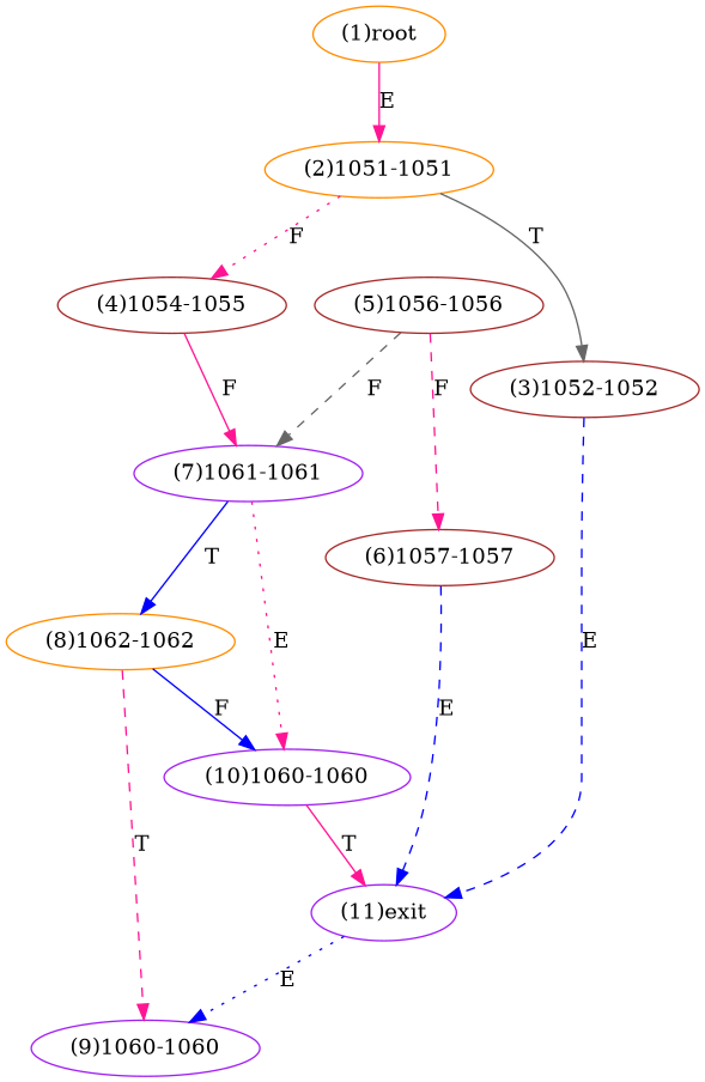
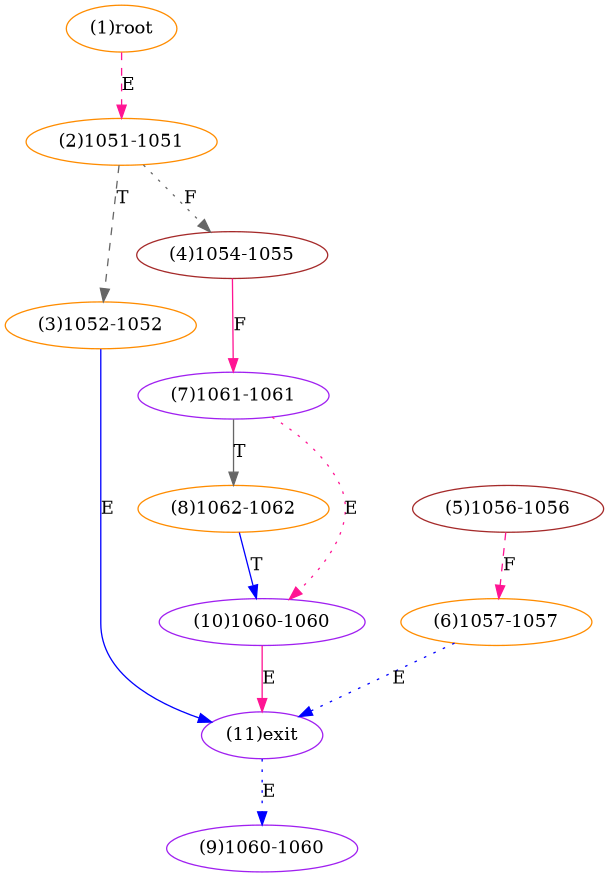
  digraph {
    node [color=brown]
    edge [color=deeppink style=solid]
    n1 [color=darkorange label="(1)root"]
    n2 [color=darkorange label="(2)1051-1051"]
-   n3 [label="(3)1052-1052"]
+   n3 [color=darkorange label="(3)1052-1052"]
    n4 [label="(4)1054-1055"]
    n5 [color=purple label="(11)exit"]
    n6 [color=purple label="(7)1061-1061"]
    n7 [color=purple label="(9)1060-1060"]
    n8 [label="(5)1056-1056"]
-   n9 [label="(6)1057-1057"]
+   n9 [color=darkorange label="(6)1057-1057"]
    n10 [color=darkorange label="(8)1062-1062"]
    n11 [color=purple label="(10)1060-1060"]
-   n1 -> n2 [label=E]
-   n2 -> n3 [color=gray40 label=T]
-   n2 -> n4 [label=F style=dotted]
-   n3 -> n5 [color=blue label=E style=dashed]
+   n1 -> n2 [label=E style=dashed]
+   n2 -> n3 [color=gray40 label=T style=dashed]
+   n2 -> n4 [color=gray40 label=F style=dotted]
+   n3 -> n5 [color=blue label=E]
    n4 -> n6 [label=F]
    n5 -> n7 [color=blue label=E style=dotted]
-   n6 -> n10 [color=blue label=T]
+   n6 -> n10 [color=gray40 label=T]
    n6 -> n11 [label=E style=dotted]
-   n8 -> n6 [color=gray40 label=F style=dashed]
    n8 -> n9 [label=F style=dashed]
-   n9 -> n5 [color=blue label=E style=dashed]
-   n10 -> n7 [label=T style=dashed]
-   n10 -> n11 [color=blue label=F]
-   n11 -> n5 [label=T]
+   n9 -> n5 [color=blue label=E style=dotted]
+   n10 -> n11 [color=blue label=T]
+   n11 -> n5 [label=E]
  }
